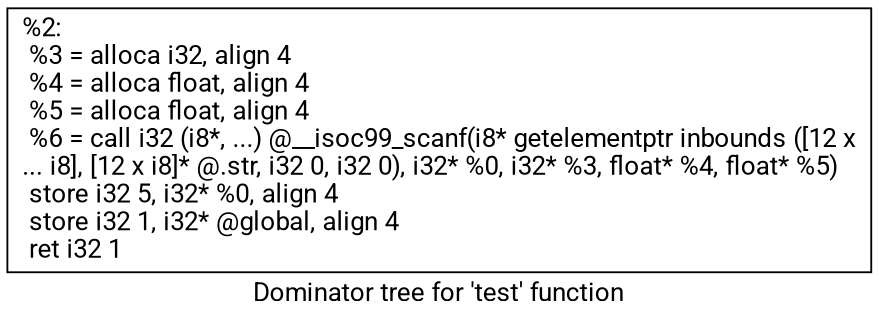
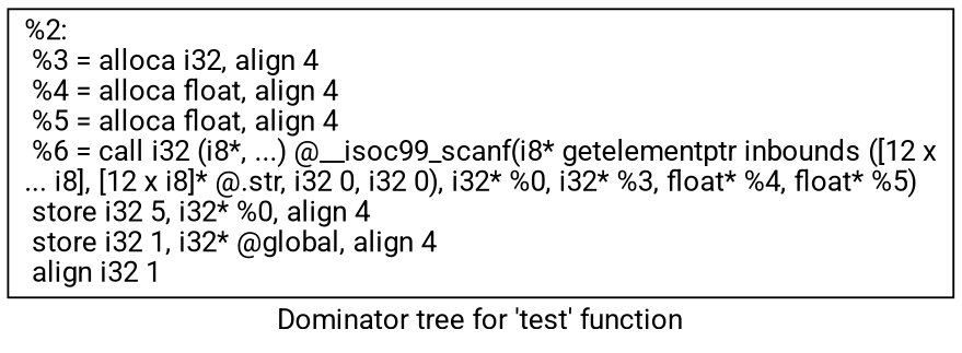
  digraph {
    label="Dominator tree for 'test' function"
    fontname=Roboto
-   n1 [label="{%2:\l  %3 = alloca i32, align 4\l  %4 = alloca float, align 4\l  %5 = alloca float, align 4\l  %6 = call i32 (i8*, ...) @__isoc99_scanf(i8* getelementptr inbounds ([12 x\l... i8], [12 x i8]* @.str, i32 0, i32 0), i32* %0, i32* %3, float* %4, float* %5)\l  store i32 5, i32* %0, align 4\l  store i32 1, i32* @global, align 4\l  ret i32 1\l}" shape=record fontname=Roboto]
+   n1 [label="{%2:\l  %3 = alloca i32, align 4\l  %4 = alloca float, align 4\l  %5 = alloca float, align 4\l  %6 = call i32 (i8*, ...) @__isoc99_scanf(i8* getelementptr inbounds ([12 x\l... i8], [12 x i8]* @.str, i32 0, i32 0), i32* %0, i32* %3, float* %4, float* %5)\l  store i32 5, i32* %0, align 4\l  store i32 1, i32* @global, align 4\l  align i32 1\l}" shape=record fontname=Roboto]
  }
